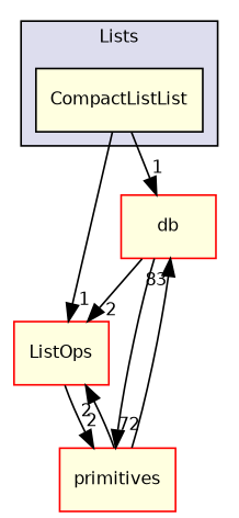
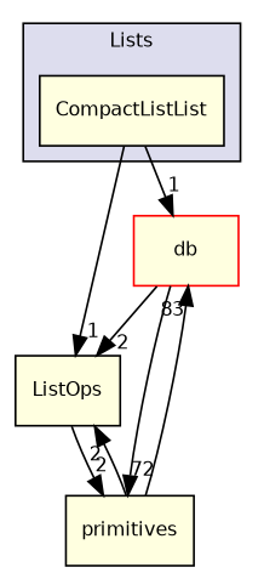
  digraph {
    compound=true
    node [fillcolor=lightyellow fontname=Helvetica fontsize=10 shape=box style=filled]
    edge [headlabel=2 labeldistance=1.5 labelfontname=Helvetica labelfontsize=10]
    n1 [label=CompactListList pencolor=black]
    n2 [color=red label=db]
-   n3 [label=ListOps color=red]
-   n4 [color=red label=primitives]
+   n3 [label=ListOps]
+   n4 [color=black label=primitives]
    subgraph cluster_1 {
      bgcolor="#ddddee"
      fontname=Helvetica
      fontsize=10
      label=Lists
      pencolor=black
      n1
    }
    n1 -> n2 [headlabel=1]
    n1 -> n3 [headlabel=1]
    n2 -> n3
    n2 -> n4 [headlabel=72]
    n3 -> n4
    n4 -> n2 [headlabel=83]
    n4 -> n3
  }
